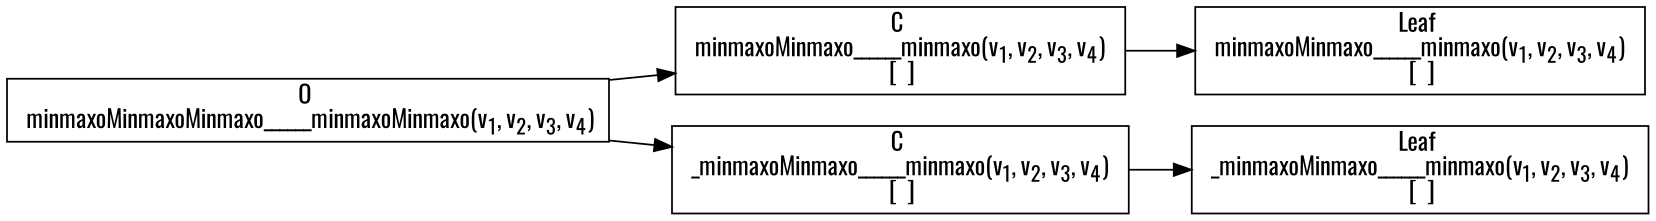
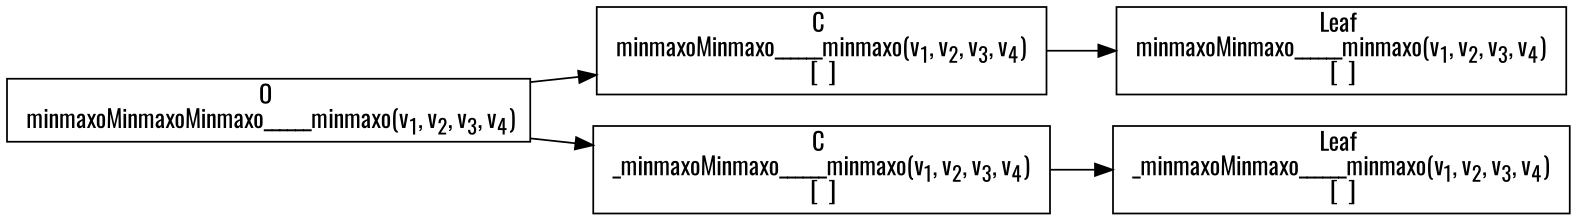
  digraph {
    rankdir=LR
    fontname=Oswald
    node [fillcolor=white shape=box style=filled fontname=Oswald]
    edge [fontname=Oswald]
-   n1 [label=<O <BR/> minmaxoMinmaxoMinmaxo______minmaxoMinmaxo(v<SUB>1</SUB>, v<SUB>2</SUB>, v<SUB>3</SUB>, v<SUB>4</SUB>)>]
+   n1 [label=<O <BR/> minmaxoMinmaxoMinmaxo______minmaxo(v<SUB>1</SUB>, v<SUB>2</SUB>, v<SUB>3</SUB>, v<SUB>4</SUB>)>]
    n2 [label=<C <BR/> minmaxoMinmaxo______minmaxo(v<SUB>1</SUB>, v<SUB>2</SUB>, v<SUB>3</SUB>, v<SUB>4</SUB>) <BR/>  [  ] >]
    n3 [label=<C <BR/> _minmaxoMinmaxo______minmaxo(v<SUB>1</SUB>, v<SUB>2</SUB>, v<SUB>3</SUB>, v<SUB>4</SUB>) <BR/>  [  ] >]
    n4 [label=<Leaf <BR/> minmaxoMinmaxo______minmaxo(v<SUB>1</SUB>, v<SUB>2</SUB>, v<SUB>3</SUB>, v<SUB>4</SUB>) <BR/>  [  ] >]
    n5 [label=<Leaf <BR/> _minmaxoMinmaxo______minmaxo(v<SUB>1</SUB>, v<SUB>2</SUB>, v<SUB>3</SUB>, v<SUB>4</SUB>) <BR/>  [  ] >]
    n1 -> n2
    n1 -> n3
    n2 -> n4
    n3 -> n5
  }
